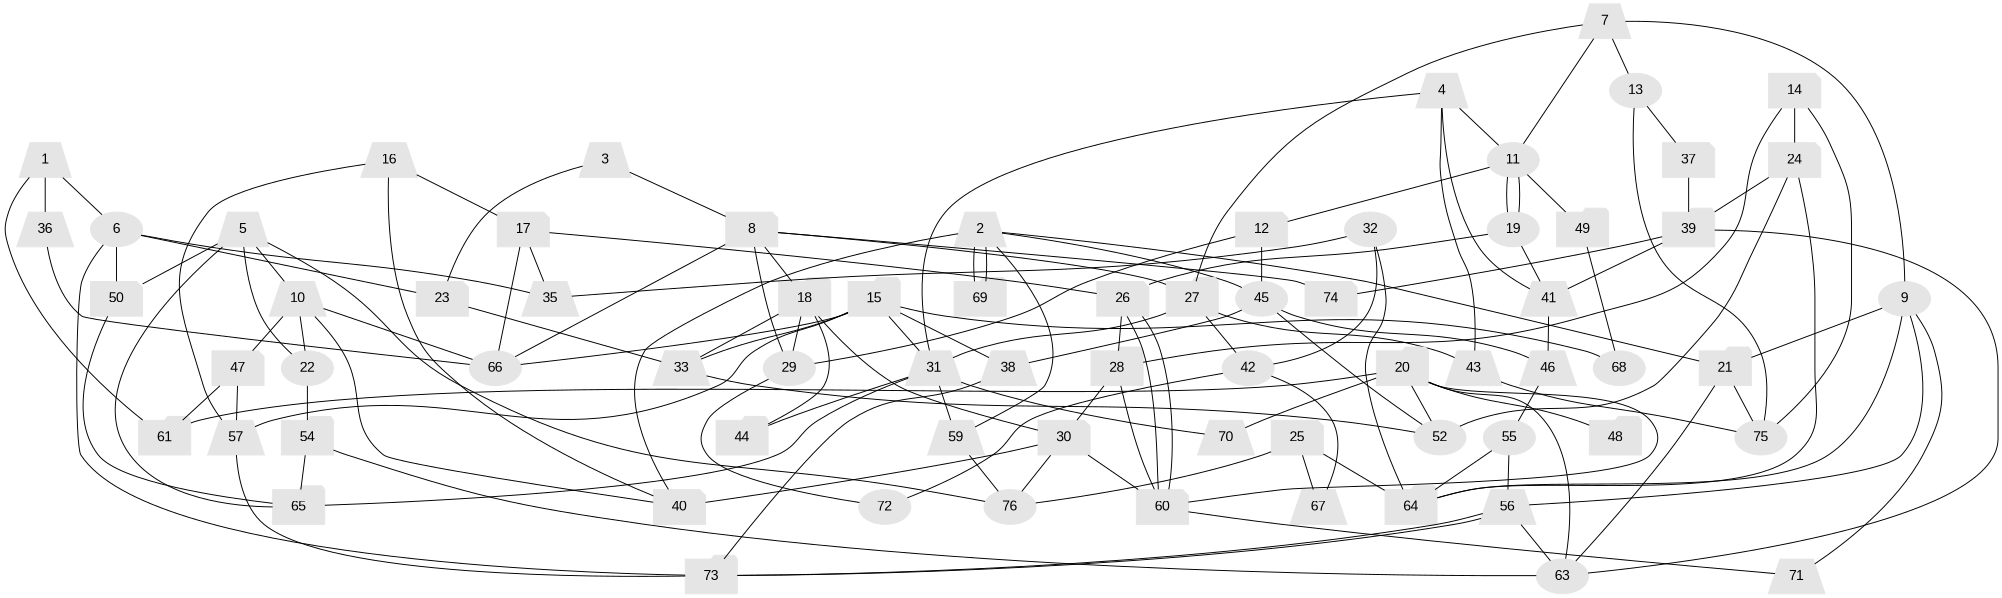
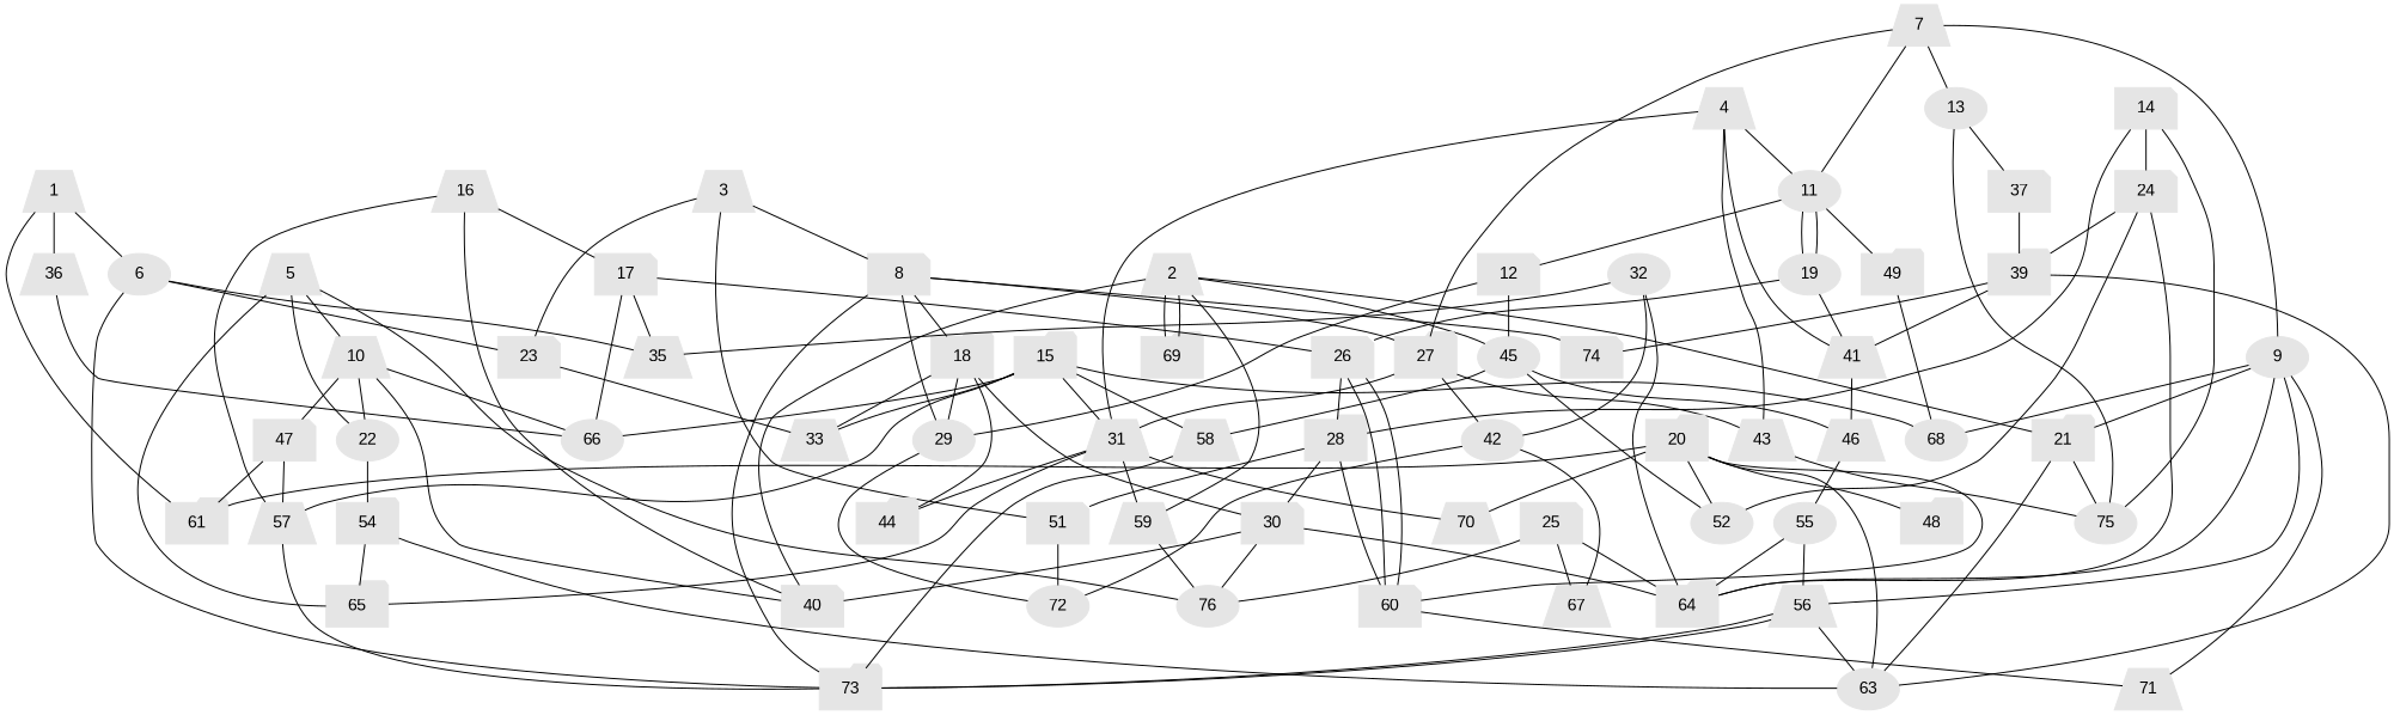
  graph {
    fontname="Liberation Sans"
    node [color=gray90 fontname="Liberation Sans" shape=trapezium style=filled]
    edge [fontname="Liberation Sans"]
    6 [shape=ellipse]
    1
    36
    61 [shape=folder]
    23 [shape=note]
-   50 [shape=note]
    35
    73 [shape=folder]
    66 [shape=ellipse]
    21 [shape=folder]
    2
    40 [shape=note]
    45 [shape=ellipse]
    59
    69 [shape=folder]
    75 [shape=ellipse]
    63 [shape=ellipse]
-   58 [label=38]
+   58
    52 [shape=ellipse]
    46
    76 [shape=ellipse]
    8 [shape=note]
    3
+   51 [shape=note]
    27 [shape=folder]
    18 [shape=folder]
    29 [shape=ellipse]
    74 [shape=note]
    33
    72 [shape=ellipse]
    11 [shape=ellipse]
    4
    31
    41
    43
    12 [shape=note]
    19 [shape=ellipse]
    49 [shape=folder]
    65 [shape=folder]
    44 [shape=folder]
    70
    5
    10
    22 [shape=ellipse]
    47 [shape=note]
    54 [shape=folder]
    7
    9 [shape=ellipse]
    13 [shape=ellipse]
    56
    64 [shape=folder]
    68 [shape=ellipse]
    71
    37 [shape=note]
    42 [shape=ellipse]
    30 [shape=note]
    57
    26 [shape=note]
    39 [shape=folder]
    14 [shape=note]
    24 [shape=note]
    28 [shape=folder]
    60 [shape=note]
    15 [shape=folder]
    16
    17 [shape=note]
    20 [shape=folder]
    48 [shape=folder]
    25 [shape=note]
    67
    32 [shape=ellipse]
    55 [shape=ellipse]
    6 -- 23
-   6 -- 50
    6 -- 35
    6 -- 73
    1 -- 6
    1 -- 36
    1 -- 61
    36 -- 66
    23 -- 33
-   50 -- 65
    21 -- 75
    21 -- 63
    2 -- 21
    2 -- 40
    2 -- 45
    2 -- 59
    2 -- 69
    2 -- 69
    45 -- 58
    45 -- 52
    45 -- 46
    59 -- 76
    58 -- 73
    46 -- 55
-   8 -- 66
+   8 -- 73
    8 -- 27
    8 -- 18
    8 -- 29
    8 -- 74
    3 -- 23
    3 -- 8
+   3 -- 51
+   51 -- 72
    27 -- 31
    27 -- 43
    27 -- 42
    18 -- 29
    18 -- 33
    18 -- 44
    18 -- 30
    29 -- 72
-   33 -- 52
    11 -- 12
    11 -- 19
    11 -- 19
    11 -- 49
    4 -- 11
    4 -- 31
    4 -- 41
    4 -- 43
    31 -- 59
    31 -- 65
    31 -- 44
    31 -- 70
    41 -- 46
    43 -- 75
    12 -- 45
    12 -- 29
    19 -- 41
    19 -- 26
    49 -- 68
-   5 -- 50
    5 -- 76
    5 -- 65
    5 -- 10
    5 -- 22
    10 -- 66
    10 -- 40
    10 -- 22
    10 -- 47
    22 -- 54
    47 -- 61
    47 -- 57
    54 -- 63
    54 -- 65
    7 -- 27
    7 -- 11
    7 -- 9
    7 -- 13
    9 -- 21
    9 -- 56
    9 -- 64
+   9 -- 68
    9 -- 71
    13 -- 75
    13 -- 37
    56 -- 73
    56 -- 73
    56 -- 63
    37 -- 39
    42 -- 72
    42 -- 67
    30 -- 40
    30 -- 76
-   30 -- 60
+   30 -- 64
    57 -- 73
    26 -- 28
    26 -- 60
    26 -- 60
    39 -- 63
    39 -- 74
    39 -- 41
    14 -- 75
    14 -- 24
    14 -- 28
    24 -- 52
    24 -- 64
    24 -- 39
+   28 -- 51
    28 -- 30
    28 -- 60
    60 -- 71
    15 -- 66
    15 -- 58
    15 -- 33
    15 -- 31
    15 -- 68
    15 -- 57
    16 -- 40
    16 -- 57
    16 -- 17
    17 -- 35
    17 -- 66
    17 -- 26
    20 -- 61
    20 -- 63
    20 -- 52
    20 -- 70
    20 -- 60
    20 -- 48
    25 -- 76
    25 -- 64
    25 -- 67
    32 -- 35
    32 -- 64
    32 -- 42
    55 -- 56
    55 -- 64
  }
